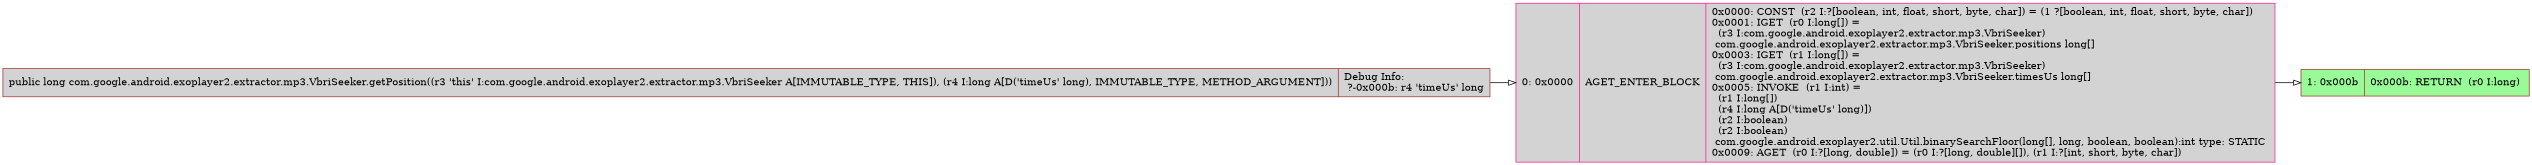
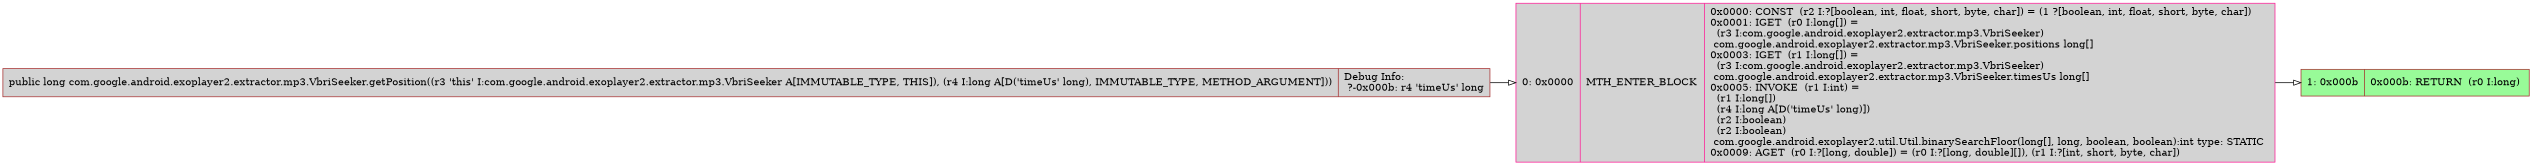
  digraph {
    rankdir=LR
    node [shape=record style=filled fillcolor=lightgrey color=brown]
    edge [arrowhead=onormal]
-   n1 [label="{0\:\ 0x0000|AGET_ENTER_BLOCK\l|0x0000: CONST  (r2 I:?[boolean, int, float, short, byte, char]) = (1 ?[boolean, int, float, short, byte, char]) \l0x0001: IGET  (r0 I:long[]) = \l  (r3 I:com.google.android.exoplayer2.extractor.mp3.VbriSeeker)\l com.google.android.exoplayer2.extractor.mp3.VbriSeeker.positions long[] \l0x0003: IGET  (r1 I:long[]) = \l  (r3 I:com.google.android.exoplayer2.extractor.mp3.VbriSeeker)\l com.google.android.exoplayer2.extractor.mp3.VbriSeeker.timesUs long[] \l0x0005: INVOKE  (r1 I:int) = \l  (r1 I:long[])\l  (r4 I:long A[D('timeUs' long)])\l  (r2 I:boolean)\l  (r2 I:boolean)\l com.google.android.exoplayer2.util.Util.binarySearchFloor(long[], long, boolean, boolean):int type: STATIC \l0x0009: AGET  (r0 I:?[long, double]) = (r0 I:?[long, double][]), (r1 I:?[int, short, byte, char]) \l}" color=deeppink]
+   n1 [label="{0\:\ 0x0000|MTH_ENTER_BLOCK\l|0x0000: CONST  (r2 I:?[boolean, int, float, short, byte, char]) = (1 ?[boolean, int, float, short, byte, char]) \l0x0001: IGET  (r0 I:long[]) = \l  (r3 I:com.google.android.exoplayer2.extractor.mp3.VbriSeeker)\l com.google.android.exoplayer2.extractor.mp3.VbriSeeker.positions long[] \l0x0003: IGET  (r1 I:long[]) = \l  (r3 I:com.google.android.exoplayer2.extractor.mp3.VbriSeeker)\l com.google.android.exoplayer2.extractor.mp3.VbriSeeker.timesUs long[] \l0x0005: INVOKE  (r1 I:int) = \l  (r1 I:long[])\l  (r4 I:long A[D('timeUs' long)])\l  (r2 I:boolean)\l  (r2 I:boolean)\l com.google.android.exoplayer2.util.Util.binarySearchFloor(long[], long, boolean, boolean):int type: STATIC \l0x0009: AGET  (r0 I:?[long, double]) = (r0 I:?[long, double][]), (r1 I:?[int, short, byte, char]) \l}" color=deeppink]
    n2 [label="{1\:\ 0x000b|0x000b: RETURN  (r0 I:long) \l}" fillcolor=palegreen]
    n3 [label="{public long com.google.android.exoplayer2.extractor.mp3.VbriSeeker.getPosition((r3 'this' I:com.google.android.exoplayer2.extractor.mp3.VbriSeeker A[IMMUTABLE_TYPE, THIS]), (r4 I:long A[D('timeUs' long), IMMUTABLE_TYPE, METHOD_ARGUMENT]))  | Debug Info:\l  ?\-0x000b: r4 'timeUs' long\l}"]
    n1 -> n2
    n3 -> n1
  }
